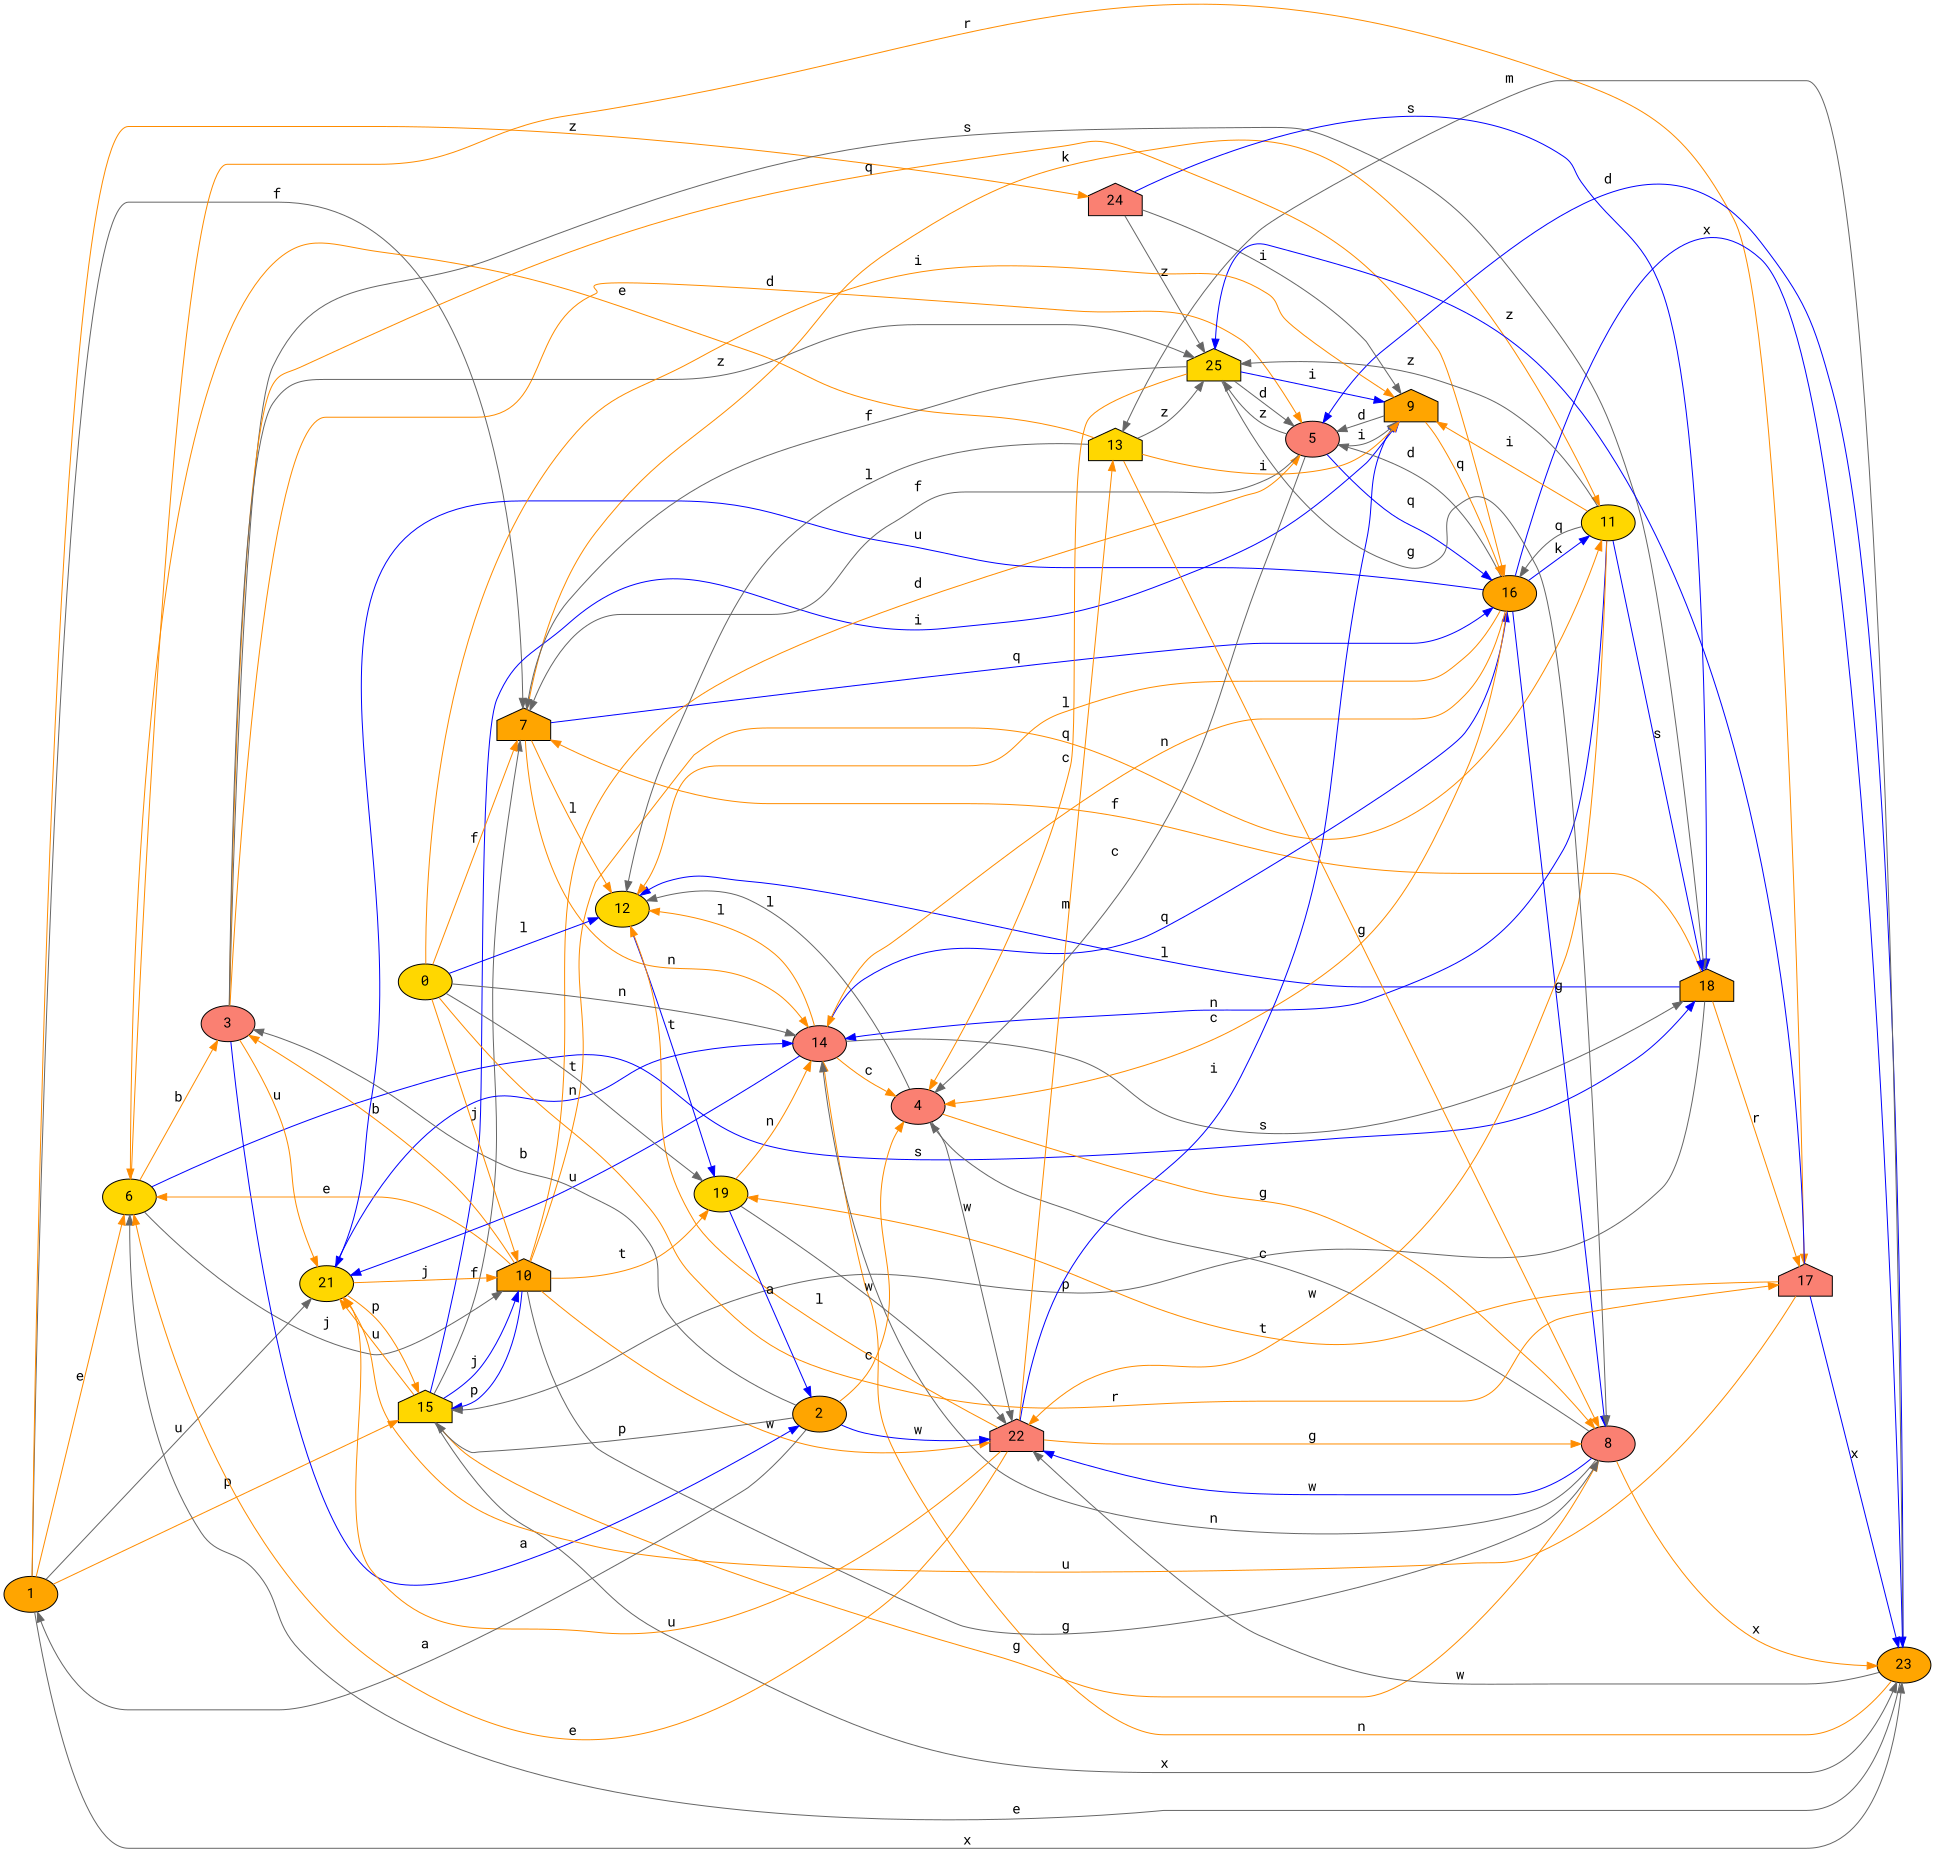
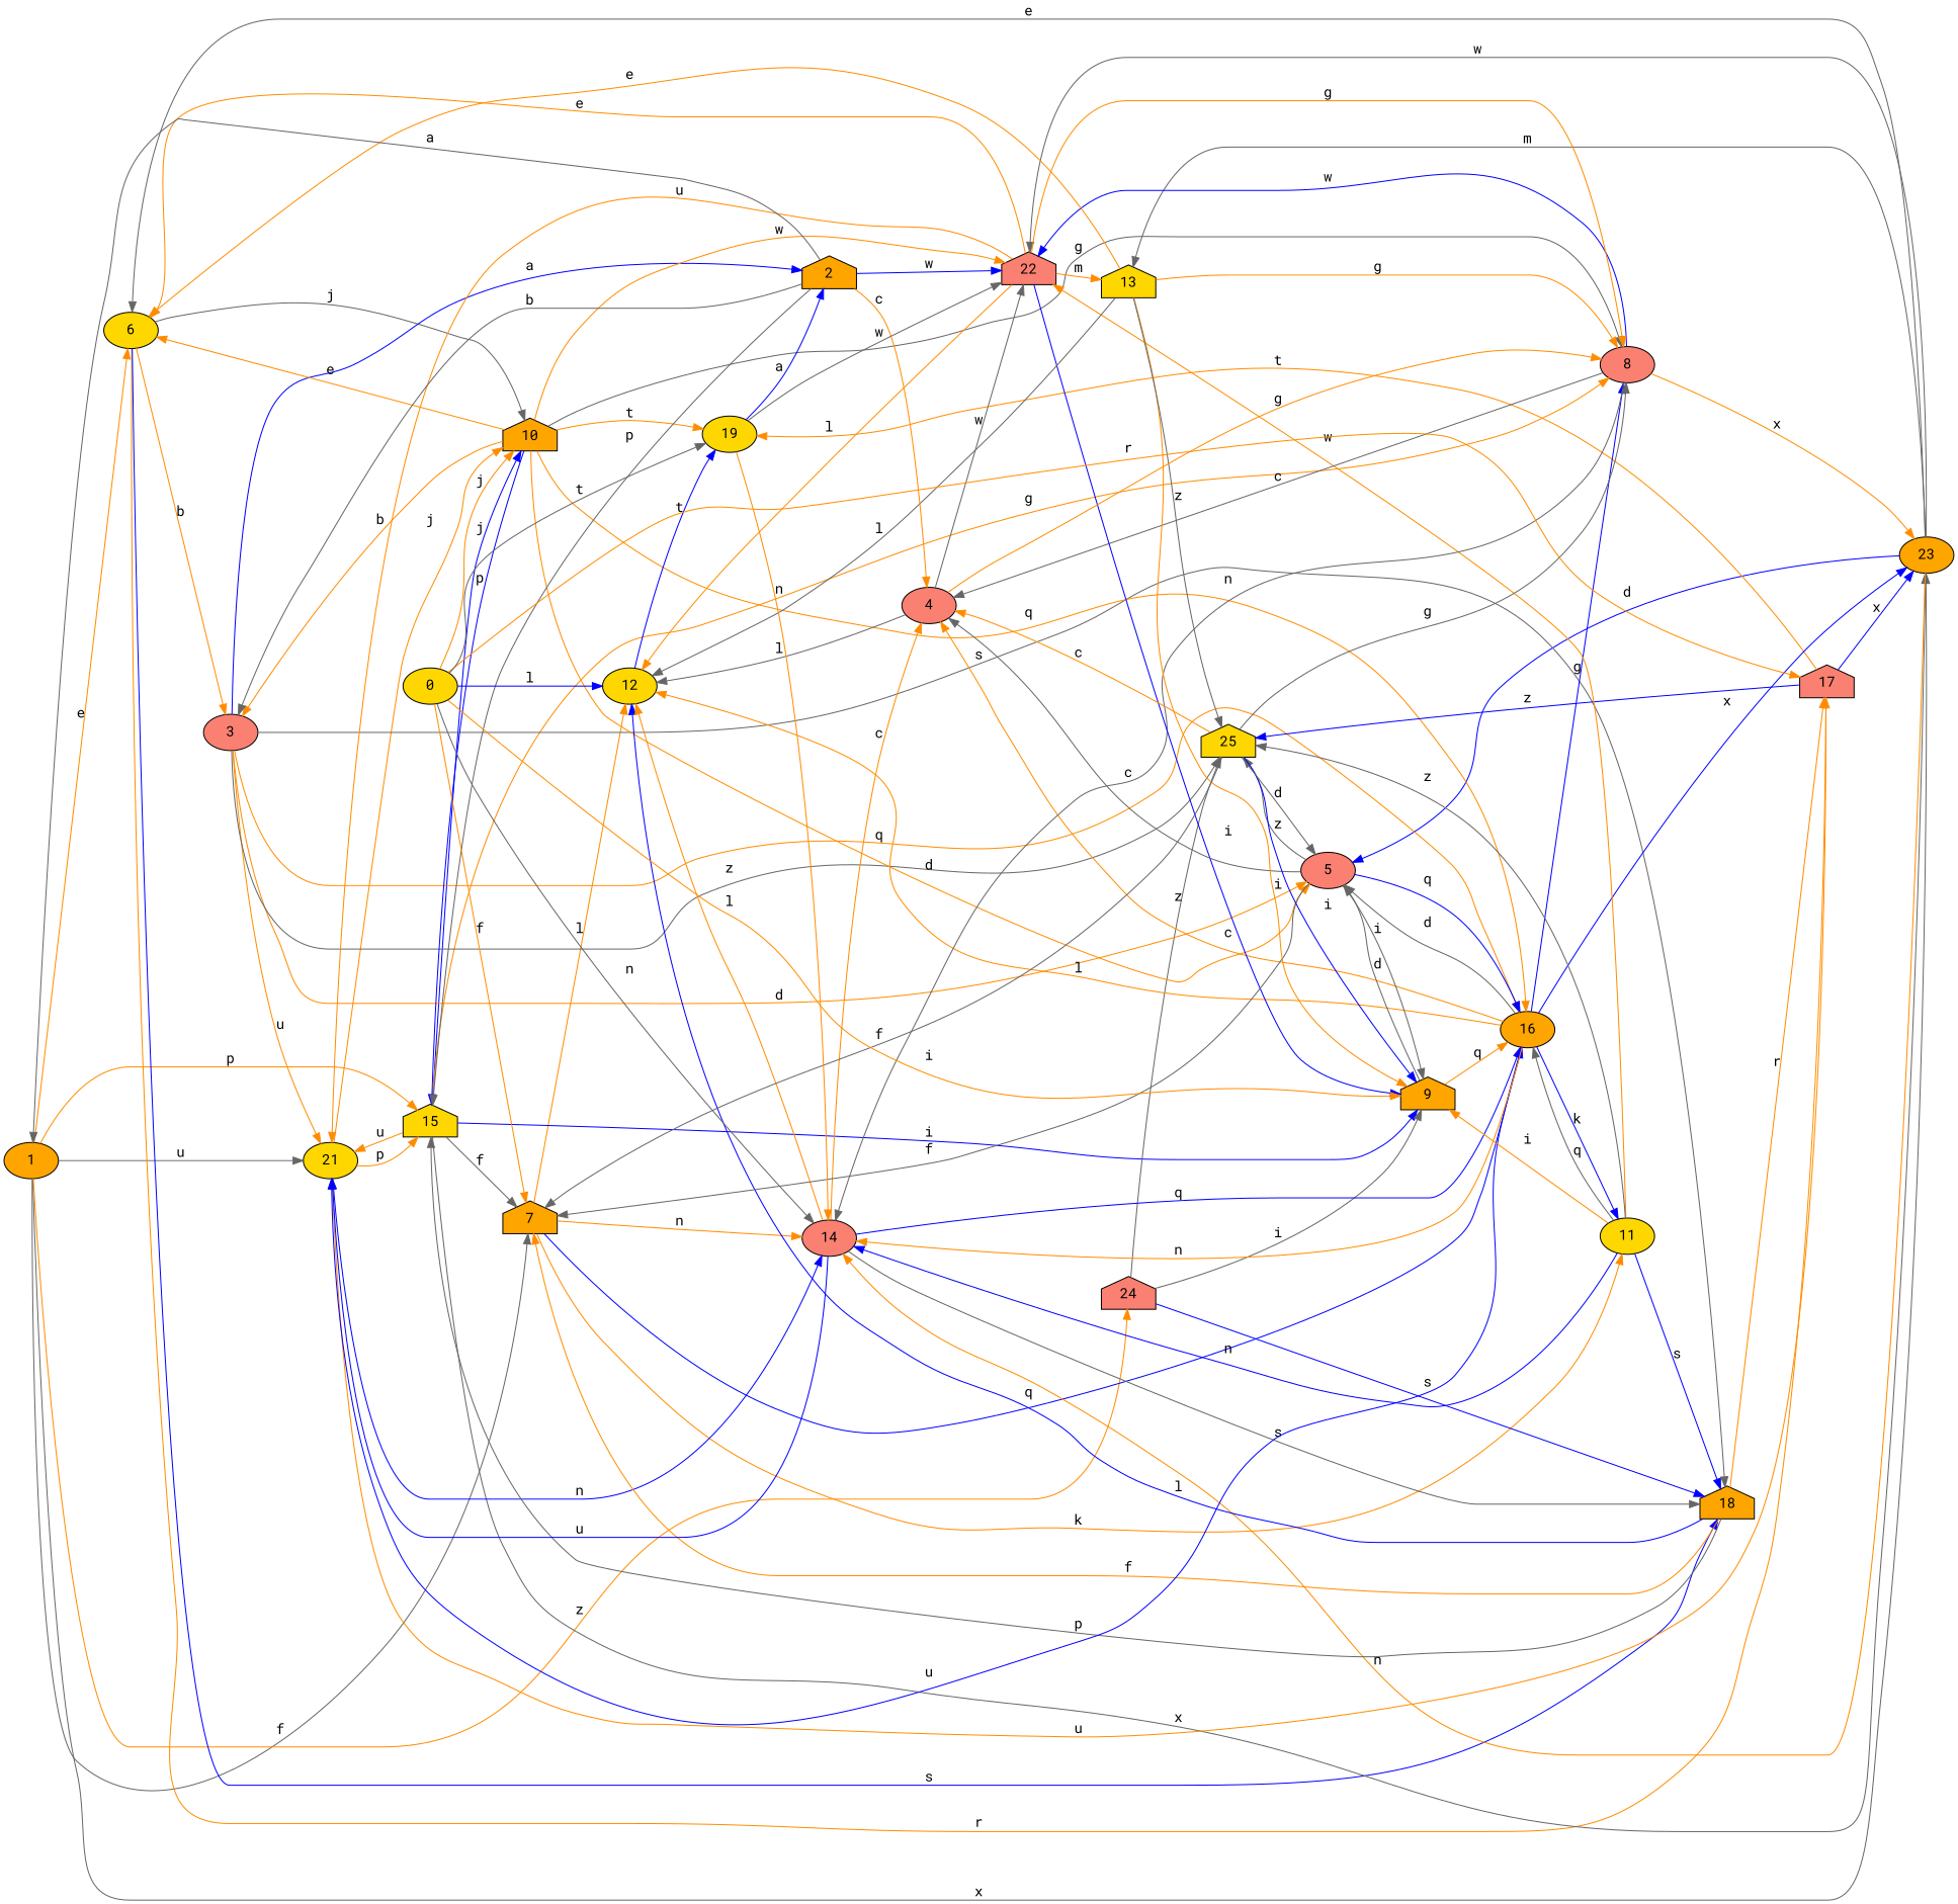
  strict digraph {
    fontname="Roboto Mono"
    rankdir=LR
    node [fillcolor=gold fontname="Roboto Mono" shape=ellipse style=filled]
    edge [color=darkorange fontname="Roboto Mono"]
    1 [fillcolor=orange]
    6
    7 [fillcolor=orange shape=house]
    15 [shape=house]
    21
    23 [fillcolor=orange]
    24 [fillcolor=salmon shape=house]
    3 [fillcolor=salmon]
    10 [fillcolor=orange shape=house]
    17 [fillcolor=salmon shape=house]
    18 [fillcolor=orange shape=house]
    12
    14 [fillcolor=salmon]
    16 [fillcolor=orange]
    11
    9 [fillcolor=orange shape=house]
    8 [fillcolor=salmon]
    22 [fillcolor=salmon shape=house]
    5 [fillcolor=salmon]
    13 [shape=house]
    25 [shape=house]
-   2 [fillcolor=orange]
+   2 [fillcolor=orange shape=house]
    4 [fillcolor=salmon]
    0
    19
    1 -> 6 [label=e]
    1 -> 7 [color=gray40 label=f]
    1 -> 15 [label=p]
    1 -> 21 [color=gray40 label=u]
    1 -> 23 [color=gray40 label=x]
    1 -> 24 [label=z]
    6 -> 3 [label=b]
    6 -> 10 [color=gray40 label=j]
    6 -> 17 [label=r]
    6 -> 18 [color=blue label=s]
    7 -> 12 [label=l]
    7 -> 14 [label=n]
    7 -> 16 [color=blue label=q]
    7 -> 11 [label=k]
    15 -> 7 [color=gray40 label=f]
    15 -> 21 [label=u]
    15 -> 23 [color=gray40 label=x]
    15 -> 10 [color=blue label=j]
    15 -> 9 [color=blue label=i]
    15 -> 8 [label=g]
    21 -> 15 [label=p]
    21 -> 10 [label=j]
    21 -> 14 [color=blue label=n]
    23 -> 6 [color=gray40 label=e]
    23 -> 14 [label=n]
    23 -> 22 [color=gray40 label=w]
    23 -> 5 [color=blue label=d]
    23 -> 13 [color=gray40 label=m]
    24 -> 18 [color=blue label=s]
    24 -> 9 [color=gray40 label=i]
    24 -> 25 [color=gray40 label=z]
    3 -> 21 [label=u]
    3 -> 18 [color=gray40 label=s]
    3 -> 16 [label=q]
    3 -> 5 [label=d]
    3 -> 25 [color=gray40 label=z]
    3 -> 2 [color=blue label=a]
    10 -> 6 [label=e]
    10 -> 15 [color=blue label=p]
    10 -> 3 [label=b]
-   10 -> 11 [label=q]
+   10 -> 16 [label=q]
    10 -> 8 [color=gray40 label=g]
    10 -> 22 [label=w]
    10 -> 5 [label=d]
    10 -> 19 [label=t]
    17 -> 21 [label=u]
    17 -> 23 [color=blue label=x]
    17 -> 25 [color=blue label=z]
    17 -> 19 [label=t]
    18 -> 7 [label=f]
    18 -> 15 [color=gray40 label=p]
    18 -> 17 [label=r]
    18 -> 12 [color=blue label=l]
    12 -> 19 [color=blue label=t]
    14 -> 21 [color=blue label=u]
    14 -> 18 [color=gray40 label=s]
    14 -> 12 [label=l]
    14 -> 16 [color=blue label=q]
    14 -> 4 [label=c]
    16 -> 21 [color=blue label=u]
    16 -> 23 [color=blue label=x]
    16 -> 12 [label=l]
    16 -> 14 [label=n]
    16 -> 11 [color=blue label=k]
    16 -> 8 [color=blue label=g]
    16 -> 5 [color=gray40 label=d]
    16 -> 4 [label=c]
    11 -> 18 [color=blue label=s]
    11 -> 14 [color=blue label=n]
    11 -> 16 [color=gray40 label=q]
    11 -> 9 [label=i]
    11 -> 22 [label=w]
    11 -> 25 [color=gray40 label=z]
    9 -> 16 [label=q]
    9 -> 5 [color=gray40 label=d]
    8 -> 23 [label=x]
    8 -> 14 [color=gray40 label=n]
    8 -> 22 [color=blue label=w]
    8 -> 4 [color=gray40 label=c]
    22 -> 6 [label=e]
    22 -> 21 [label=u]
    22 -> 12 [label=l]
    22 -> 9 [color=blue label=i]
    22 -> 8 [label=g]
    22 -> 13 [label=m]
    5 -> 7 [color=gray40 label=f]
    5 -> 16 [color=blue label=q]
    5 -> 9 [color=gray40 label=i]
    5 -> 25 [color=gray40 label=z]
    5 -> 4 [color=gray40 label=c]
    13 -> 6 [label=e]
    13 -> 12 [color=gray40 label=l]
    13 -> 9 [label=i]
    13 -> 8 [label=g]
    13 -> 25 [color=gray40 label=z]
    25 -> 7 [color=gray40 label=f]
    25 -> 9 [color=blue label=i]
    25 -> 8 [color=gray40 label=g]
    25 -> 5 [color=gray40 label=d]
    25 -> 4 [label=c]
    2 -> 1 [color=gray40 label=a]
    2 -> 15 [color=gray40 label=p]
    2 -> 3 [color=gray40 label=b]
    2 -> 22 [color=blue label=w]
    2 -> 4 [label=c]
    4 -> 12 [color=gray40 label=l]
    4 -> 8 [label=g]
    4 -> 22 [color=gray40 label=w]
    0 -> 7 [label=f]
    0 -> 10 [label=j]
    0 -> 17 [label=r]
    0 -> 12 [color=blue label=l]
    0 -> 14 [color=gray40 label=n]
    0 -> 9 [label=i]
    0 -> 19 [color=gray40 label=t]
    19 -> 14 [label=n]
    19 -> 22 [color=gray40 label=w]
    19 -> 2 [color=blue label=a]
  }
